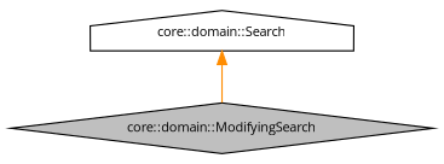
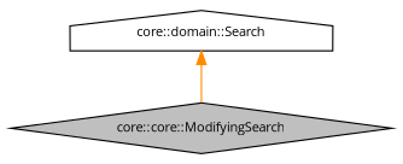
  digraph {
    fontname="Open Sans"
    node [color=black fontname="Open Sans" fontsize=10 style=filled]
-   n1 [fillcolor=grey75 fontcolor=black height=0.2 label="core::domain::ModifyingSearch" shape=diamond width=0.4]
+   n1 [fillcolor=grey75 fontcolor=black height=0.2 label="core::core::ModifyingSearch" shape=diamond width=0.4]
    n2 [fillcolor=white height=0.2 label="core::domain::Search" shape=house width=0.4]
    n2 -> n1 [color=darkorange dir=back fontname="Open Sans" fontsize=10 labelfontname=Helvetica labelfontsize=10 style=solid]
  }
